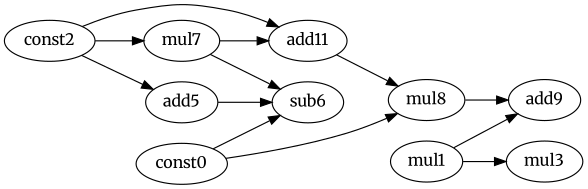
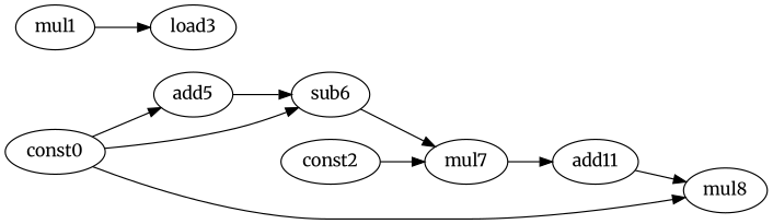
  digraph {
    fontname=Merriweather
    rankdir=LR
    node [fontname=Merriweather opcode=const]
    edge [fontname=Merriweather operand=0]
    const0
    add5 [opcode=add]
    sub6 [opcode=sub]
    mul8 [opcode=mul]
    mul7 [opcode=mul]
-   add9 [opcode=add]
    n7 [label=mul1]
-   load3 [opcode=load label=mul3]
+   load3 [opcode=load]
    const2
    add11 [opcode=add]
-   const2 -> add5
+   const0 -> add5
    const0 -> sub6
    const0 -> mul8
    add5 -> sub6 [operand=1]
-   mul7 -> sub6 [operand=1]
-   mul8 -> add9
+   sub6 -> mul7 [operand=1]
    mul7 -> add11 [operand=1]
-   n7 -> add9 [operand=1]
    n7 -> load3
    const2 -> mul7
-   const2 -> add11
    add11 -> mul8 [operand=1]
  }
